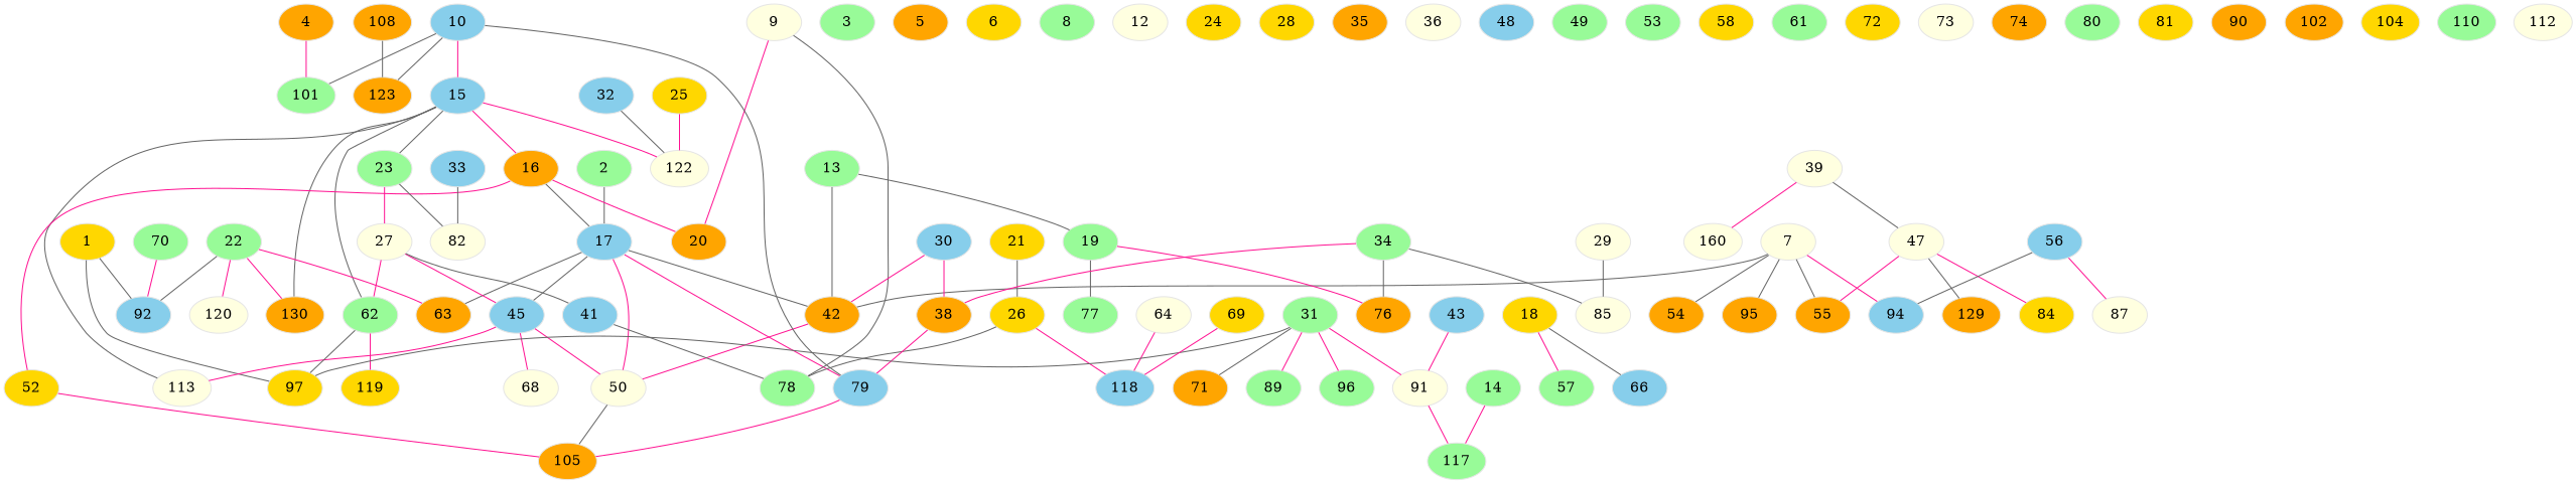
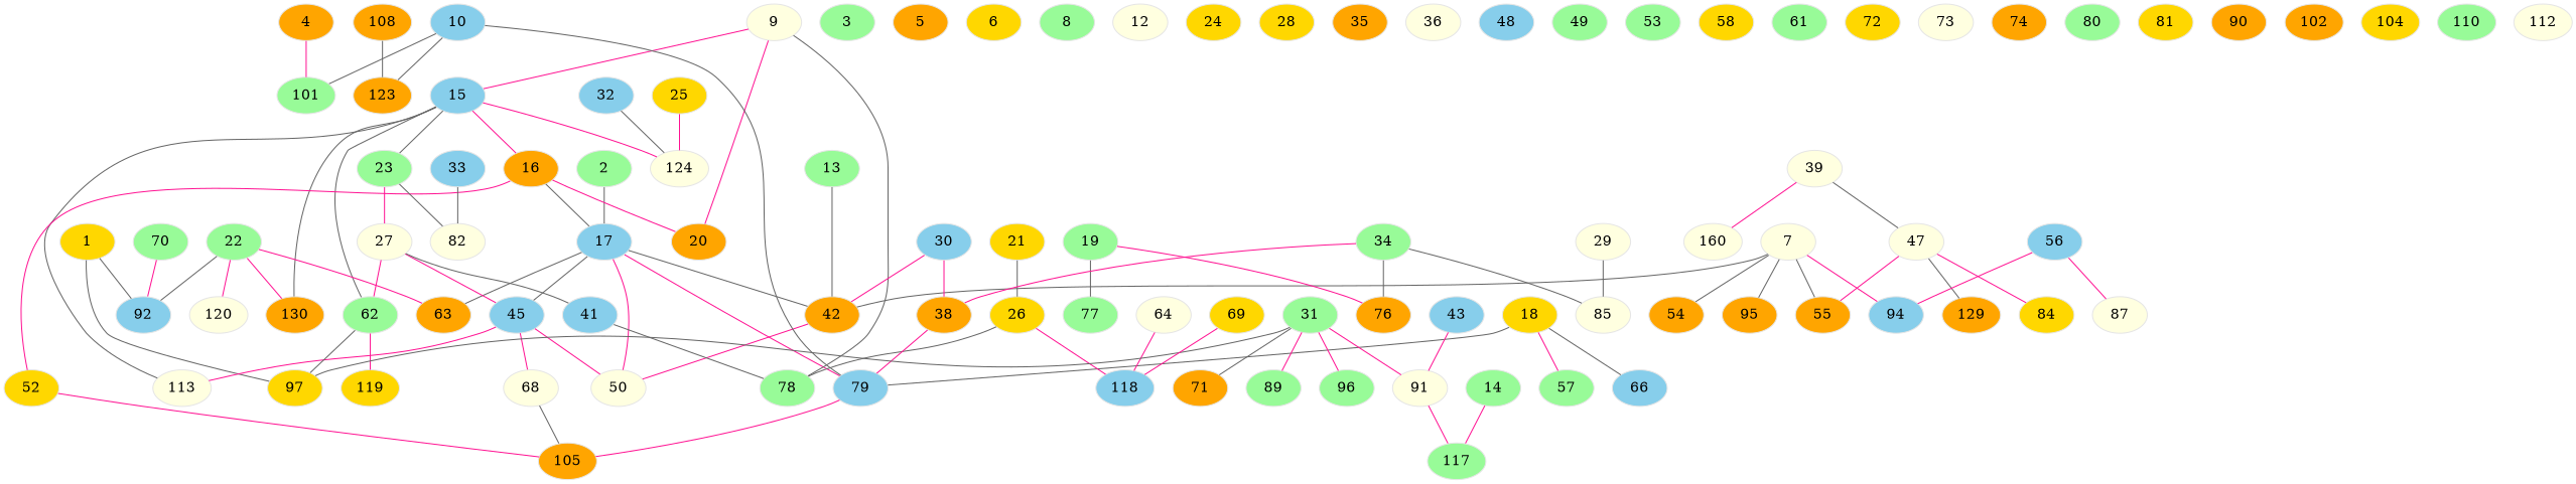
  graph {
    node [color=gray90 fillcolor=palegreen style=filled]
    edge [color=deeppink]
    1 [fillcolor=gold super="+115"]
    92 [fillcolor=skyblue super="+106"]
    97 [fillcolor=gold]
    2 [super="+114"]
    17 [fillcolor=skyblue super="+37"]
    42 [fillcolor=orange super="+65"]
    79 [fillcolor=skyblue super="+93"]
    45 [fillcolor=skyblue super="+67"]
    63 [fillcolor=orange]
    50 [fillcolor=lightyellow super="+51"]
    3
    4 [fillcolor=orange]
    101
    5 [fillcolor=orange]
    6 [fillcolor=gold]
    7 [fillcolor=lightyellow super="+83"]
    54 [fillcolor=orange]
    55 [fillcolor=orange]
    94 [fillcolor=skyblue super="+121"]
    95 [fillcolor=orange]
    8
    9 [fillcolor=lightyellow super="+11"]
    20 [fillcolor=orange super="+40"]
    78 [super="+103"]
    10 [fillcolor=skyblue super="+86"]
    15 [fillcolor=skyblue super="+126"]
    123 [fillcolor=orange]
    16 [fillcolor=orange super="+44"]
    23 [super="+107"]
    62 [super="+124"]
    113 [fillcolor=lightyellow]
-   122 [fillcolor=lightyellow super="+128"]
+   122 [fillcolor=lightyellow super="+128" label=124]
    130 [fillcolor=orange]
    105 [fillcolor=orange super="+131"]
    12 [fillcolor=lightyellow]
    19 [super="+59"]
    76 [fillcolor=orange super="+133"]
    77
    13
    14
    117
    52 [fillcolor=gold]
    27 [fillcolor=lightyellow super="+88"]
    82 [fillcolor=lightyellow]
    119 [fillcolor=gold]
    68 [fillcolor=lightyellow]
    18 [fillcolor=gold]
    57
    66 [fillcolor=skyblue]
    85 [fillcolor=lightyellow super="+99"]
    26 [fillcolor=gold super="+75"]
    118 [fillcolor=skyblue]
    21 [fillcolor=gold]
    22 [super="+132"]
    120 [fillcolor=lightyellow]
    41 [fillcolor=skyblue]
    24 [fillcolor=gold]
    25 [fillcolor=gold]
    64 [fillcolor=lightyellow]
    28 [fillcolor=gold super="+46"]
    29 [fillcolor=lightyellow]
    38 [fillcolor=orange super="+116"]
    30 [fillcolor=skyblue]
    31 [super="+60"]
    71 [fillcolor=orange]
    89
    91 [fillcolor=lightyellow super="+109"]
    96
    32 [fillcolor=skyblue]
    33 [fillcolor=skyblue]
    34
    35 [fillcolor=orange]
    36 [fillcolor=lightyellow]
    47 [fillcolor=lightyellow super="+127"]
    84 [fillcolor=gold super="+98"]
    129 [fillcolor=orange]
    39 [fillcolor=lightyellow]
    n78 [fillcolor=lightyellow label=160]
    43 [fillcolor=skyblue]
    48 [fillcolor=skyblue]
    49
    53
    56 [fillcolor=skyblue super="+125"]
    87 [fillcolor=lightyellow super="+111"]
    58 [fillcolor=gold]
    61
    69 [fillcolor=gold]
    70
    72 [fillcolor=gold]
    73 [fillcolor=lightyellow]
    74 [fillcolor=orange]
    80
    81 [fillcolor=gold]
    90 [fillcolor=orange]
    102 [fillcolor=orange]
    104 [fillcolor=gold]
    108 [fillcolor=orange]
    110
    112 [fillcolor=lightyellow]
    1 -- 92 [color=gray40]
    1 -- 97 [color=gray40]
    2 -- 17 [color=gray40]
    17 -- 42 [color=gray40]
    17 -- 79
    17 -- 45 [color=gray40]
    17 -- 63 [color=gray40]
    17 -- 50
    42 -- 50
    79 -- 105
    45 -- 50
    45 -- 113
    45 -- 68
-   50 -- 105 [color=gray40]
+   68 -- 105 [color=gray40]
    4 -- 101
    7 -- 42 [color=gray40]
    7 -- 54 [color=gray40]
    7 -- 55 [color=gray40]
    7 -- 94
    7 -- 95 [color=gray40]
    9 -- 20
    9 -- 78 [color=gray40]
    10 -- 79 [color=gray40]
    10 -- 101 [color=gray40]
-   10 -- 15
+   9 -- 15
    10 -- 123 [color=gray40]
    15 -- 16
    15 -- 23 [color=gray40]
    15 -- 62 [color=gray40]
    15 -- 113 [color=gray40]
    15 -- 122
    15 -- 130 [color=gray40]
    16 -- 17 [color=gray40]
    16 -- 20
    16 -- 52
    23 -- 27
    23 -- 82 [color=gray40]
    62 -- 97 [color=gray40]
    62 -- 119 [weight=2]
    19 -- 76
    19 -- 77 [color=gray40]
    13 -- 42 [color=gray40]
-   13 -- 19 [color=gray40]
    14 -- 117
    52 -- 105
    27 -- 45
    27 -- 62
    27 -- 41 [color=gray40]
+   18 -- 79 [color=gray40]
    18 -- 57
    18 -- 66 [color=gray40]
    26 -- 78 [color=gray40]
    26 -- 118
    21 -- 26 [color=gray40]
    22 -- 92 [color=gray40]
    22 -- 63
    22 -- 130
    22 -- 120
    41 -- 78 [color=gray40]
    25 -- 122
    64 -- 118
    29 -- 85 [color=gray40]
    38 -- 79
    30 -- 42
    30 -- 38
    31 -- 97 [color=gray40]
    31 -- 71 [color=gray40]
    31 -- 89
    31 -- 91
    31 -- 96
    91 -- 117
    32 -- 122 [color=gray40]
    33 -- 82 [color=gray40]
    34 -- 76 [color=gray40]
    34 -- 85 [color=gray40]
    34 -- 38
    47 -- 55
    47 -- 84
    47 -- 129 [color=gray40]
    39 -- 47 [color=gray40]
    39 -- n78
    43 -- 91
-   56 -- 94 [color=gray40]
+   56 -- 94
    56 -- 87
    69 -- 118
    70 -- 92
    108 -- 123 [color=gray40]
  }
